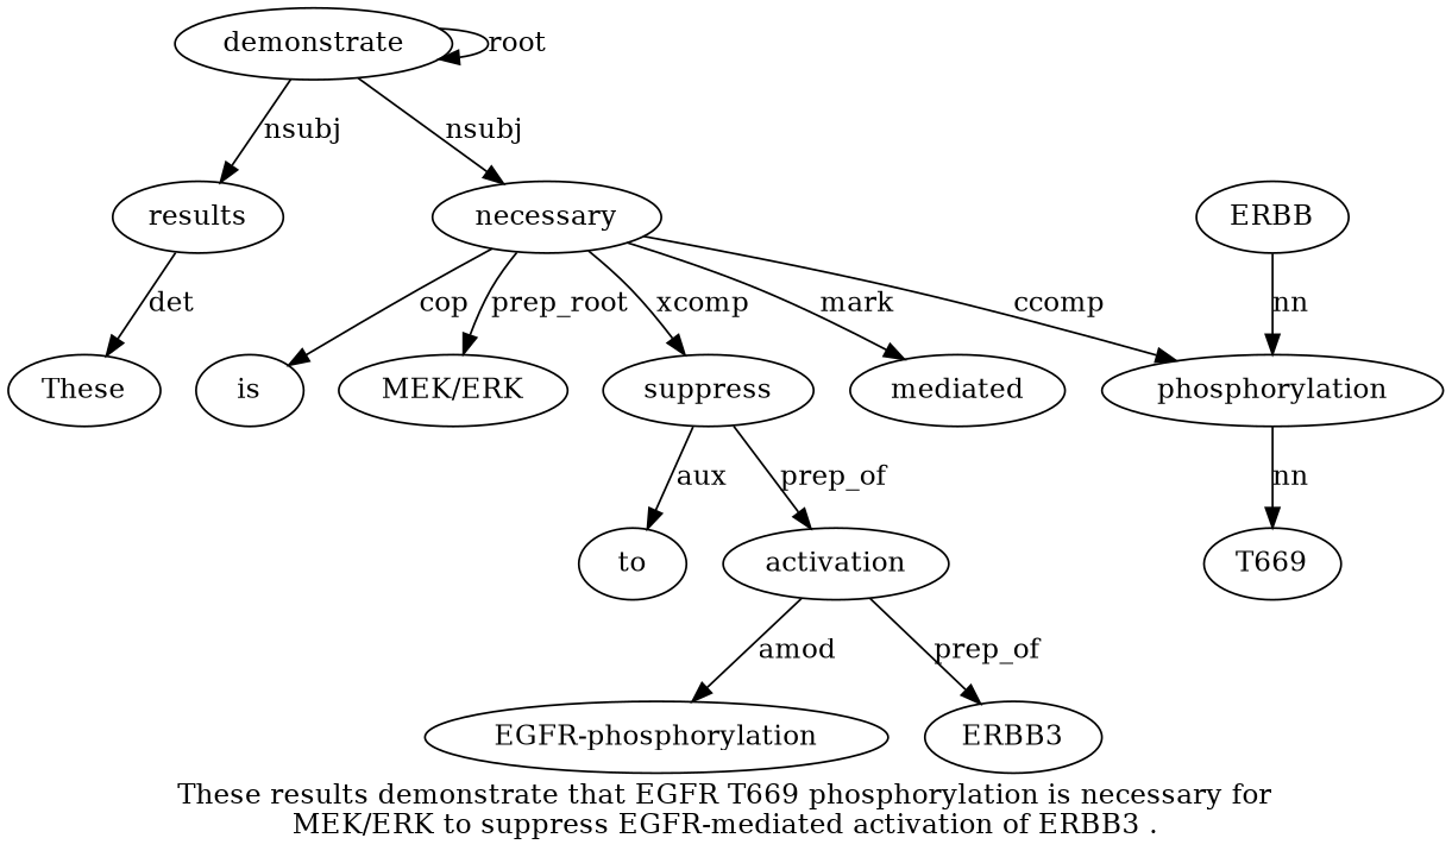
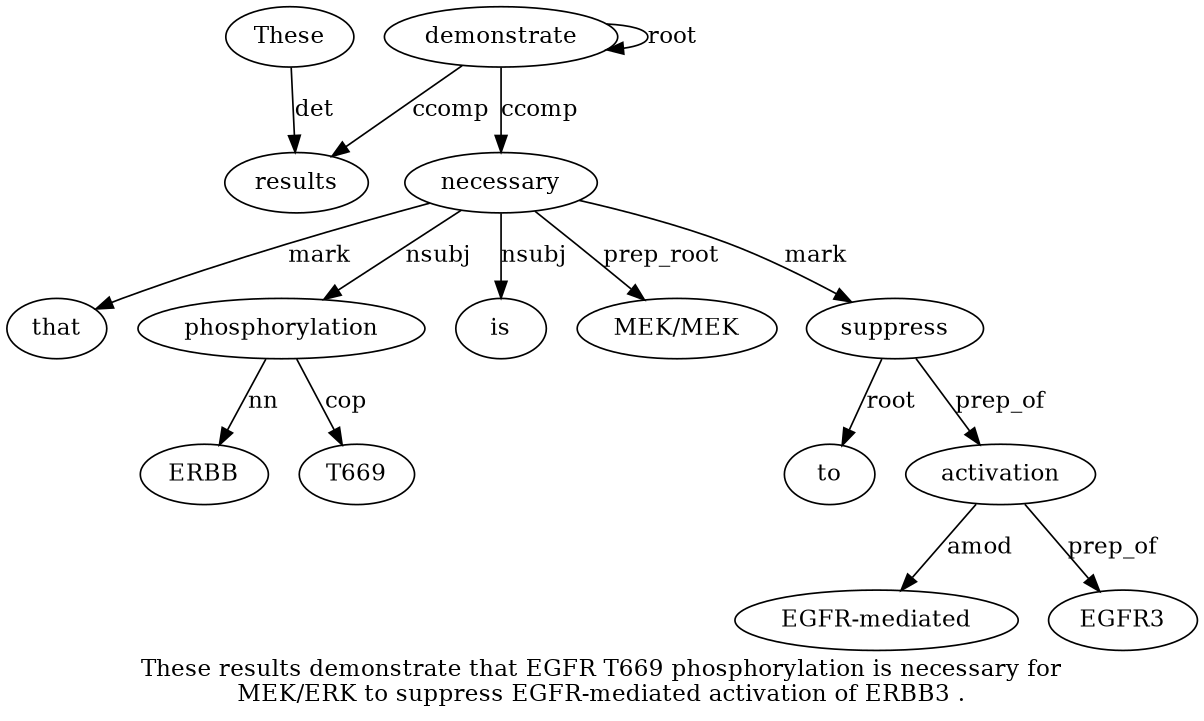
  digraph {
    label="These results demonstrate that EGFR T669 phosphorylation is necessary for\nMEK/ERK to suppress EGFR-mediated activation of ERBB3 ."
    node [fillcolor=white style=filled]
    n1 [label=results]
    n2 [label=These]
    n3 [label=demonstrate]
    n4 [label=necessary]
-   n5 [label=mediated]
+   n5 [label=that]
    n6 [label=phosphorylation]
    n7 [label=is]
-   n8 [label="MEK/ERK"]
+   n8 [label="MEK/MEK"]
    n9 [label=suppress]
    n10 [label=ERBB]
    n11 [label=T669]
    n12 [label=to]
    n13 [label=activation]
-   n14 [label="EGFR-phosphorylation"]
-   n15 [label=ERBB3]
-   n1 -> n2 [label=det]
-   n3 -> n1 [label=nsubj]
+   n14 [label="EGFR-mediated"]
+   n15 [label=EGFR3]
+   n2 -> n1 [label=det]
+   n3 -> n1 [label=ccomp]
    n3 -> n3 [label=root]
-   n3 -> n4 [label=nsubj]
+   n3 -> n4 [label=ccomp]
    n4 -> n5 [label=mark]
-   n4 -> n6 [label=ccomp]
-   n4 -> n7 [label=cop]
+   n4 -> n6 [label=nsubj]
+   n4 -> n7 [label=nsubj]
    n4 -> n8 [label=prep_root]
-   n4 -> n9 [label=xcomp]
-   n10 -> n6 [label=nn]
-   n6 -> n11 [label=nn]
-   n9 -> n12 [label=aux]
+   n4 -> n9 [label=mark]
+   n6 -> n10 [label=nn]
+   n6 -> n11 [label=cop]
+   n9 -> n12 [label=root]
    n9 -> n13 [label=prep_of]
    n13 -> n14 [label=amod]
    n13 -> n15 [label=prep_of]
  }
